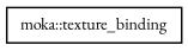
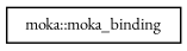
  digraph {
    rankdir=LR
    fontname="EB Garamond"
-   n1 [color=black fillcolor=white fontname="EB Garamond" fontsize=10 height=0.2 label="moka::texture_binding" shape=record style=filled width=0.4]
+   n1 [color=black fillcolor=white fontname="EB Garamond" fontsize=10 height=0.2 label="moka::moka_binding" shape=record style=filled width=0.4]
  }
